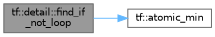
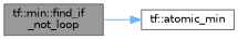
  digraph {
    rankdir=LR
    node [fontname=Helvetica fontsize=10 shape=box style=filled]
-   n1 [color=gray40 fillcolor=grey60 fontcolor=black height=0.2 label="tf::detail::find_if\l_not_loop" width=0.4]
+   n1 [color=gray40 fillcolor=grey60 fontcolor=black height=0.2 label="tf::min::find_if\l_not_loop" width=0.4]
    n2 [color=grey40 fillcolor=white height=0.2 label="tf::atomic_min" width=0.4]
    n1 -> n2 [color=steelblue1 fontname=Helvetica fontsize=10 labelfontname=Helvetica labelfontsize=10 style=solid]
  }
